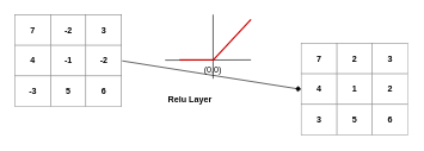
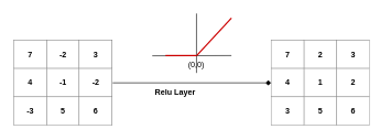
  <mxCell id="0" style=";html=1;" />
  <mxCell id="1" style=";html=1;" parent="0" />
- <mxCell id="2" value="&lt;table border=&quot;1&quot; width=&quot;100%&quot; style=&quot;width: 100% ; height: 100% ; border-collapse: collapse&quot;&gt;&lt;tbody&gt;&lt;tr&gt;&lt;td align=&quot;center&quot;&gt;7&lt;/td&gt;&lt;td align=&quot;center&quot;&gt;-2&lt;/td&gt;&lt;td align=&quot;center&quot;&gt;3&lt;/td&gt;&lt;/tr&gt;&lt;tr&gt;&lt;td align=&quot;center&quot;&gt;4&lt;/td&gt;&lt;td align=&quot;center&quot;&gt;-1&lt;/td&gt;&lt;td align=&quot;center&quot;&gt;-2&lt;/td&gt;&lt;/tr&gt;&lt;tr&gt;&lt;td align=&quot;center&quot;&gt;-3&lt;/td&gt;&lt;td align=&quot;center&quot;&gt;5&lt;/td&gt;&lt;td align=&quot;center&quot;&gt;6&lt;/td&gt;&lt;/tr&gt;&lt;/tbody&gt;&lt;/table&gt;" style="text;html=1;strokeColor=none;fillColor=none;overflow=fill;fontStyle=1" vertex="1" parent="1"><mxGeometry x="20" y="20" width="150" height="130" as="geometry" /></mxCell>
- <mxCell id="3" value="&lt;table border=&quot;1&quot; width=&quot;100%&quot; style=&quot;width: 100% ; height: 100% ; border-collapse: collapse&quot;&gt;&lt;tbody&gt;&lt;tr&gt;&lt;td align=&quot;center&quot;&gt;7&lt;/td&gt;&lt;td align=&quot;center&quot;&gt;2&lt;/td&gt;&lt;td align=&quot;center&quot;&gt;3&lt;/td&gt;&lt;/tr&gt;&lt;tr&gt;&lt;td align=&quot;center&quot;&gt;4&lt;/td&gt;&lt;td align=&quot;center&quot;&gt;1&lt;/td&gt;&lt;td align=&quot;center&quot;&gt;2&lt;/td&gt;&lt;/tr&gt;&lt;tr&gt;&lt;td align=&quot;center&quot;&gt;3&lt;/td&gt;&lt;td align=&quot;center&quot;&gt;5&lt;/td&gt;&lt;td align=&quot;center&quot;&gt;6&lt;/td&gt;&lt;/tr&gt;&lt;/tbody&gt;&lt;/table&gt;" style="text;html=1;strokeColor=none;fillColor=none;overflow=fill;fontStyle=1" vertex="1" parent="1"><mxGeometry x="420" y="60" width="150" height="130" as="geometry" /></mxCell>
+ <mxCell id="2" value="&lt;table border=&quot;1&quot; width=&quot;100%&quot; style=&quot;width: 100% ; height: 100% ; border-collapse: collapse&quot;&gt;&lt;tbody&gt;&lt;tr&gt;&lt;td align=&quot;center&quot;&gt;7&lt;/td&gt;&lt;td align=&quot;center&quot;&gt;-2&lt;/td&gt;&lt;td align=&quot;center&quot;&gt;3&lt;/td&gt;&lt;/tr&gt;&lt;tr&gt;&lt;td align=&quot;center&quot;&gt;4&lt;/td&gt;&lt;td align=&quot;center&quot;&gt;-1&lt;/td&gt;&lt;td align=&quot;center&quot;&gt;-2&lt;/td&gt;&lt;/tr&gt;&lt;tr&gt;&lt;td align=&quot;center&quot;&gt;-3&lt;/td&gt;&lt;td align=&quot;center&quot;&gt;5&lt;/td&gt;&lt;td align=&quot;center&quot;&gt;6&lt;/td&gt;&lt;/tr&gt;&lt;/tbody&gt;&lt;/table&gt;" style="text;html=1;strokeColor=none;fillColor=none;overflow=fill;fontStyle=1" vertex="1" parent="1"><mxGeometry x="20" y="60" width="150" height="130" as="geometry" /></mxCell>
+ <mxCell id="3" value="&lt;table border=&quot;1&quot; width=&quot;100%&quot; style=&quot;width: 100% ; height: 100% ; border-collapse: collapse&quot;&gt;&lt;tbody&gt;&lt;tr&gt;&lt;td align=&quot;center&quot;&gt;7&lt;/td&gt;&lt;td align=&quot;center&quot;&gt;2&lt;/td&gt;&lt;td align=&quot;center&quot;&gt;3&lt;/td&gt;&lt;/tr&gt;&lt;tr&gt;&lt;td align=&quot;center&quot;&gt;4&lt;/td&gt;&lt;td align=&quot;center&quot;&gt;1&lt;/td&gt;&lt;td align=&quot;center&quot;&gt;2&lt;/td&gt;&lt;/tr&gt;&lt;tr&gt;&lt;td align=&quot;center&quot;&gt;3&lt;/td&gt;&lt;td align=&quot;center&quot;&gt;5&lt;/td&gt;&lt;td align=&quot;center&quot;&gt;6&lt;/td&gt;&lt;/tr&gt;&lt;/tbody&gt;&lt;/table&gt;" style="text;html=1;strokeColor=none;fillColor=none;overflow=fill;fontStyle=1" vertex="1" parent="1"><mxGeometry x="410" y="60" width="150" height="130" as="geometry" /></mxCell>
  <mxCell id="4" value="" style="endArrow=diamond;html=1;exitX=1;exitY=0.5;exitDx=0;exitDy=0;entryX=0;entryY=0.5;entryDx=0;entryDy=0;" edge="1" parent="1" source="2" target="3"><mxGeometry width="50" height="50" relative="1" as="geometry"><mxPoint x="270" y="200" as="sourcePoint" /><mxPoint x="320" y="150" as="targetPoint" /></mxGeometry></mxCell>
  <mxCell id="5" value="" style="group" vertex="1" connectable="0" parent="1"><mxGeometry x="250" y="20" width="100" height="90" as="geometry" /></mxCell>
  <mxCell id="6" value="" style="endArrow=none;html=1;" edge="1" parent="5"><mxGeometry width="50" height="50" relative="1" as="geometry"><mxPoint x="-20" y="64" as="sourcePoint" /><mxPoint x="100" y="63.636" as="targetPoint" /></mxGeometry></mxCell>
  <mxCell id="7" value="" style="endArrow=none;html=1;exitX=0.5;exitY=1;exitDx=0;exitDy=0;" edge="1" parent="5" source="10"><mxGeometry width="50" height="50" relative="1" as="geometry"><mxPoint x="47.059" y="63.636" as="sourcePoint" /><mxPoint x="47.059" as="targetPoint" /></mxGeometry></mxCell>
  <mxCell id="8" value="" style="endArrow=none;html=1;strokeWidth=2;strokeColor=#CC0000;" edge="1" parent="5"><mxGeometry width="50" height="50" relative="1" as="geometry"><mxPoint y="63.636" as="sourcePoint" /><mxPoint x="47.059" y="63.636" as="targetPoint" /></mxGeometry></mxCell>
  <mxCell id="9" value="" style="endArrow=none;html=1;strokeWidth=2;exitX=0.5;exitY=0;exitDx=0;exitDy=0;strokeColor=#CC0000;" edge="1" parent="5"><mxGeometry width="50" height="50" relative="1" as="geometry"><mxPoint x="47.059" y="63.955" as="sourcePoint" /><mxPoint x="100" y="6.682" as="targetPoint" /></mxGeometry></mxCell>
  <mxCell id="10" value="(0,0)" style="text;html=1;strokeColor=none;fillColor=none;align=center;verticalAlign=middle;whiteSpace=wrap;rounded=0;" vertex="1" parent="5"><mxGeometry x="41.18" y="63.64" width="11.76" height="26.36" as="geometry" /></mxCell>
  <mxCell id="11" value="Relu Layer" style="text;html=1;strokeColor=none;fillColor=none;align=center;verticalAlign=middle;whiteSpace=wrap;rounded=0;fontStyle=1" vertex="1" parent="1"><mxGeometry x="220" y="130" width="90" height="20" as="geometry" /></mxCell>
